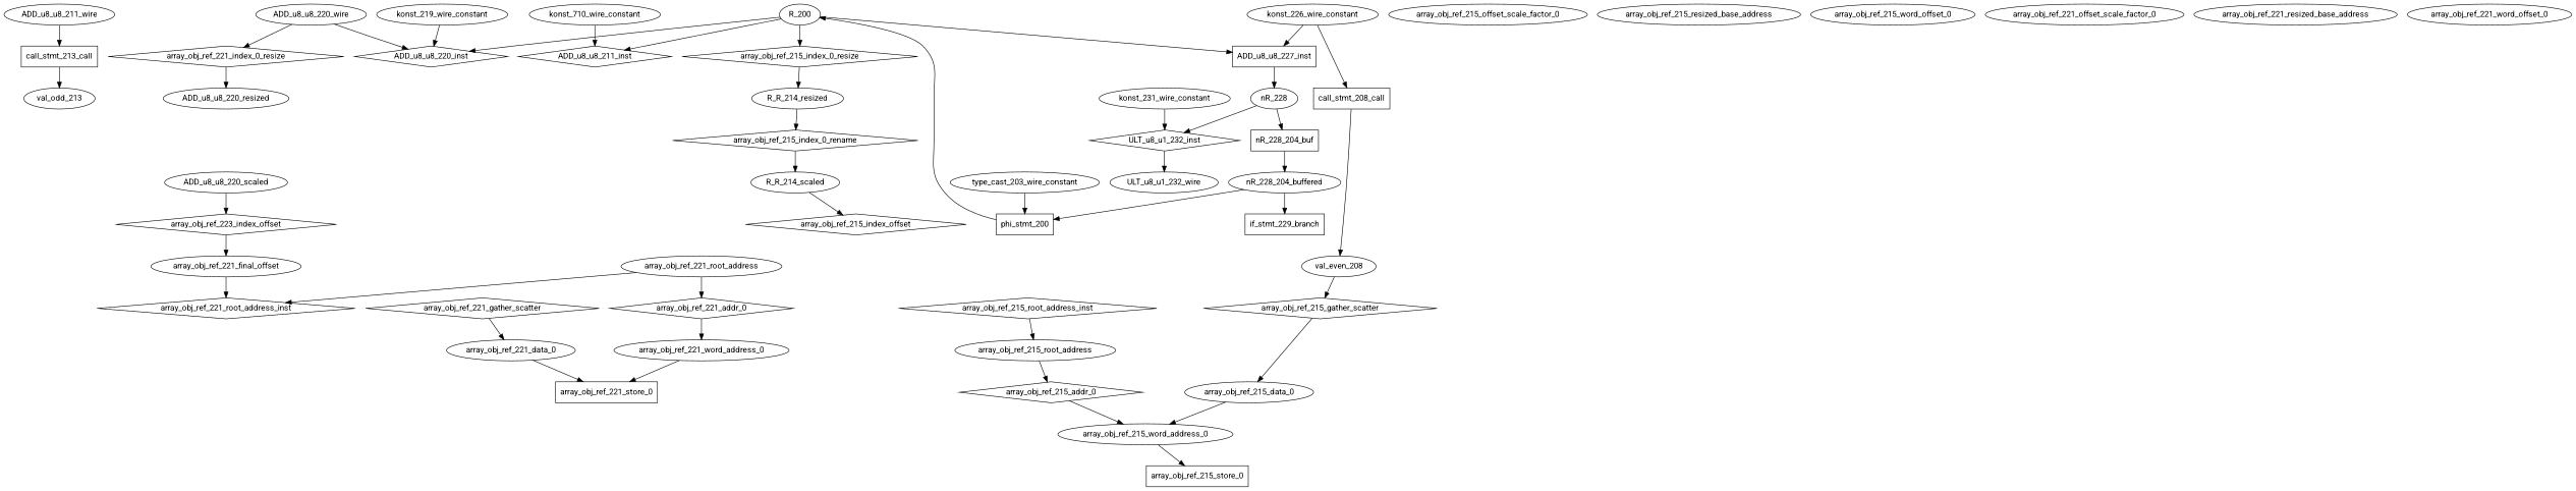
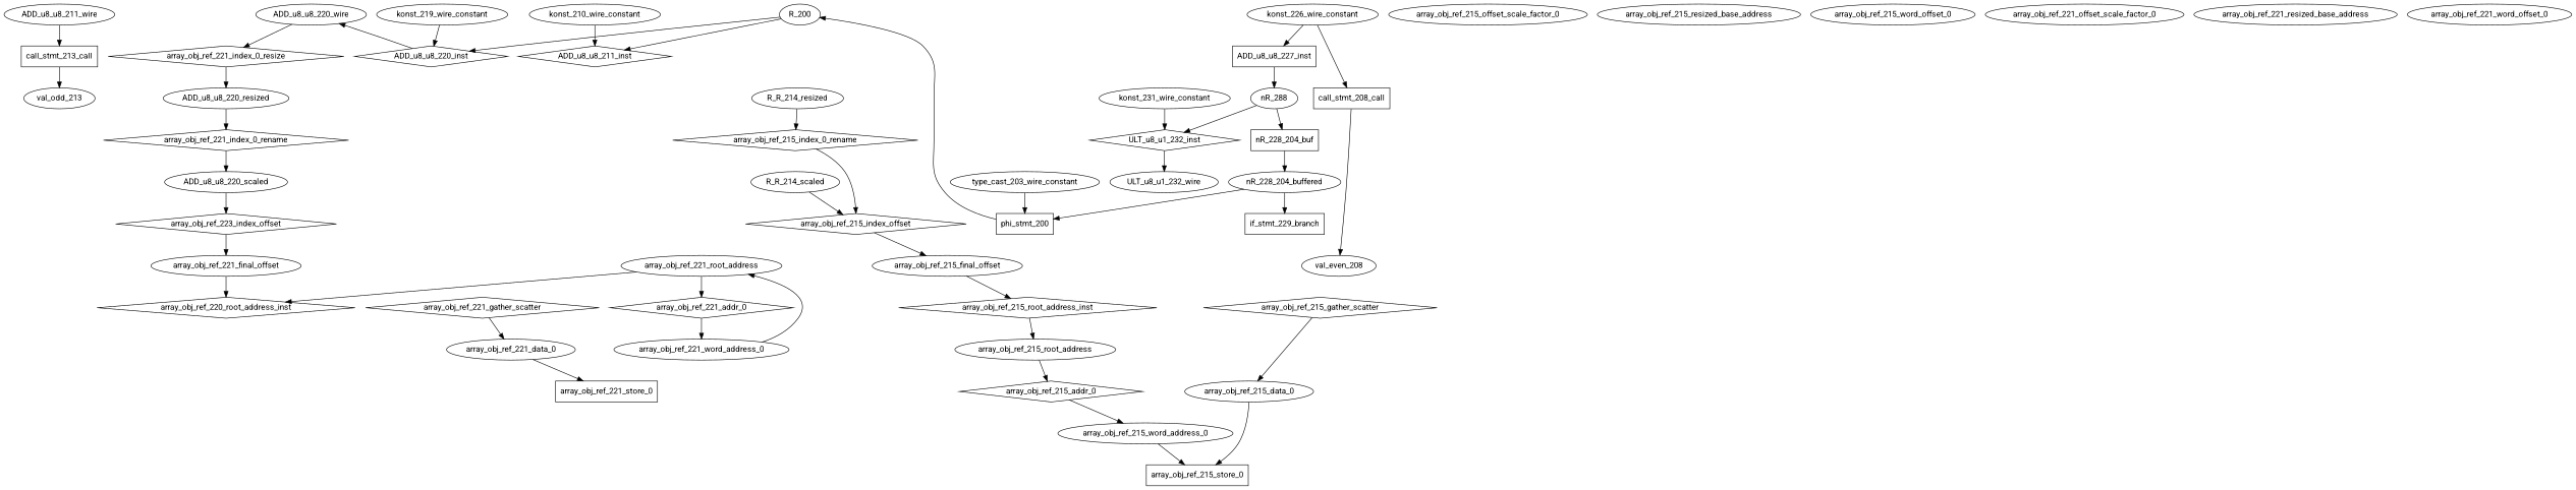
  digraph {
    fontname=Roboto
    node [fontname=Roboto shape=ellipse]
    edge [fontname=Roboto]
    call_stmt_213_call [shape=rectangle]
    ADD_u8_u8_211_wire
    val_odd_213
+   array_obj_ref_221_index_0_rename [shape=diamond]
    ADD_u8_u8_220_resized
    ADD_u8_u8_220_scaled
    n7 [label=array_obj_ref_223_index_offset shape=diamond]
    array_obj_ref_221_final_offset
    array_obj_ref_221_index_0_resize [shape=diamond]
    ADD_u8_u8_220_wire
    ADD_u8_u8_211_inst [shape=diamond]
    R_200
    ADD_u8_u8_220_inst [shape=diamond]
    ADD_u8_u8_227_inst [shape=rectangle]
-   array_obj_ref_215_index_0_resize [shape=diamond]
-   nR_228
+   nR_228 [label=nR_288]
    R_R_214_resized
    call_stmt_208_call [shape=rectangle]
    val_even_208
    array_obj_ref_215_index_0_rename [shape=diamond]
    R_R_214_scaled
    array_obj_ref_215_index_offset [shape=diamond]
+   array_obj_ref_215_final_offset
    if_stmt_229_branch [shape=rectangle]
    array_obj_ref_215_store_0 [shape=rectangle]
    array_obj_ref_215_data_0
    array_obj_ref_215_root_address_inst [shape=diamond]
    array_obj_ref_215_root_address
    array_obj_ref_215_offset_scale_factor_0
    array_obj_ref_215_resized_base_address
    array_obj_ref_215_addr_0 [shape=diamond]
    array_obj_ref_215_word_address_0
    array_obj_ref_215_word_offset_0
    array_obj_ref_221_store_0 [shape=rectangle]
    array_obj_ref_221_data_0
-   array_obj_ref_221_root_address_inst [shape=diamond]
+   array_obj_ref_221_root_address_inst [shape=diamond label=array_obj_ref_220_root_address_inst]
    array_obj_ref_221_offset_scale_factor_0
    array_obj_ref_221_resized_base_address
    array_obj_ref_221_root_address
    array_obj_ref_221_addr_0 [shape=diamond]
    array_obj_ref_221_word_address_0
    array_obj_ref_221_word_offset_0
-   konst_210_wire_constant [label=konst_710_wire_constant]
+   konst_210_wire_constant
    konst_219_wire_constant
    konst_226_wire_constant
    ULT_u8_u1_232_inst [shape=diamond]
    konst_231_wire_constant
    ULT_u8_u1_232_wire
    nR_228_204_buf [shape=rectangle]
    nR_228_204_buffered
    phi_stmt_200 [shape=rectangle]
    type_cast_203_wire_constant
    array_obj_ref_215_gather_scatter [shape=diamond]
    array_obj_ref_221_gather_scatter [shape=diamond]
    call_stmt_213_call -> val_odd_213
    ADD_u8_u8_211_wire -> call_stmt_213_call
+   array_obj_ref_221_index_0_rename -> ADD_u8_u8_220_scaled
+   ADD_u8_u8_220_resized -> array_obj_ref_221_index_0_rename
    ADD_u8_u8_220_scaled -> n7
    n7 -> array_obj_ref_221_final_offset
    array_obj_ref_221_final_offset -> array_obj_ref_221_root_address_inst
    array_obj_ref_221_index_0_resize -> ADD_u8_u8_220_resized
    ADD_u8_u8_220_wire -> array_obj_ref_221_index_0_resize
    R_200 -> ADD_u8_u8_211_inst
    R_200 -> ADD_u8_u8_220_inst
-   R_200 -> ADD_u8_u8_227_inst
-   R_200 -> array_obj_ref_215_index_0_resize
-   ADD_u8_u8_220_wire -> ADD_u8_u8_220_inst
+   ADD_u8_u8_220_inst -> ADD_u8_u8_220_wire
    ADD_u8_u8_227_inst -> nR_228
-   array_obj_ref_215_index_0_resize -> R_R_214_resized
    nR_228 -> ULT_u8_u1_232_inst
    nR_228 -> nR_228_204_buf
    R_R_214_resized -> array_obj_ref_215_index_0_rename
    call_stmt_208_call -> val_even_208
-   val_even_208 -> array_obj_ref_215_gather_scatter
-   array_obj_ref_215_index_0_rename -> R_R_214_scaled
+   array_obj_ref_215_index_0_rename -> array_obj_ref_215_index_offset
    R_R_214_scaled -> array_obj_ref_215_index_offset
-   array_obj_ref_215_data_0 -> array_obj_ref_215_word_address_0
+   array_obj_ref_215_index_offset -> array_obj_ref_215_final_offset
+   array_obj_ref_215_final_offset -> array_obj_ref_215_root_address_inst
+   array_obj_ref_215_data_0 -> array_obj_ref_215_store_0
    array_obj_ref_215_root_address_inst -> array_obj_ref_215_root_address
    array_obj_ref_215_root_address -> array_obj_ref_215_addr_0
    array_obj_ref_215_addr_0 -> array_obj_ref_215_word_address_0
    array_obj_ref_215_word_address_0 -> array_obj_ref_215_store_0
    array_obj_ref_221_data_0 -> array_obj_ref_221_store_0
    array_obj_ref_221_root_address -> array_obj_ref_221_root_address_inst
    array_obj_ref_221_root_address -> array_obj_ref_221_addr_0
    array_obj_ref_221_addr_0 -> array_obj_ref_221_word_address_0
-   array_obj_ref_221_word_address_0 -> array_obj_ref_221_store_0
+   array_obj_ref_221_word_address_0 -> array_obj_ref_221_root_address
    konst_210_wire_constant -> ADD_u8_u8_211_inst
    konst_219_wire_constant -> ADD_u8_u8_220_inst
    konst_226_wire_constant -> ADD_u8_u8_227_inst
    konst_226_wire_constant -> call_stmt_208_call
    ULT_u8_u1_232_inst -> ULT_u8_u1_232_wire
    konst_231_wire_constant -> ULT_u8_u1_232_inst
    nR_228_204_buf -> nR_228_204_buffered
    nR_228_204_buffered -> if_stmt_229_branch
    nR_228_204_buffered -> phi_stmt_200
    phi_stmt_200 -> R_200
    type_cast_203_wire_constant -> phi_stmt_200
    array_obj_ref_215_gather_scatter -> array_obj_ref_215_data_0
    array_obj_ref_221_gather_scatter -> array_obj_ref_221_data_0
  }
